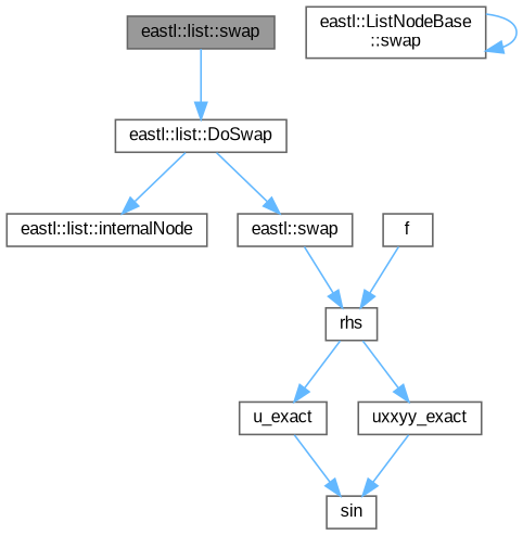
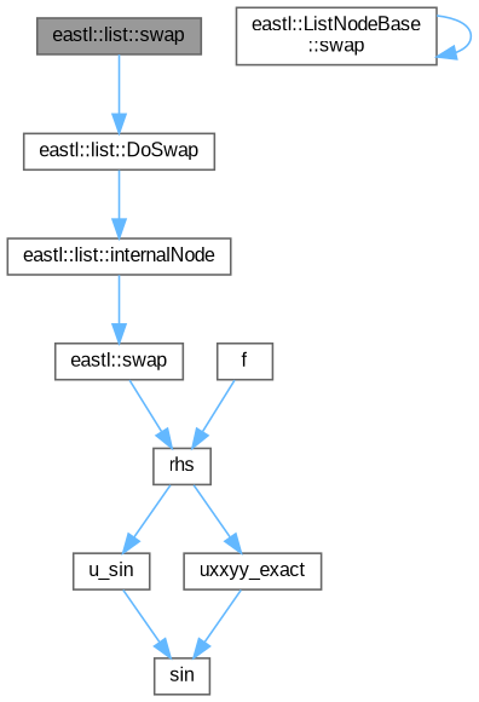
  digraph {
    fontname="Liberation Sans"
    rankdir=TB
    node [color=grey40 fillcolor=white fontname="Liberation Sans" fontsize=10 shape=box style=filled]
    edge [color=steelblue1 fontname="Liberation Sans" fontsize=10 labelfontname=Helvetica labelfontsize=10 style=solid]
    n1 [color=gray40 fillcolor=grey60 fontcolor=black height=0.2 label="eastl::list::swap" width=0.4]
    n2 [height=0.2 label="eastl::list::DoSwap" width=0.4]
    n3 [height=0.2 label="eastl::list::internalNode" width=0.4]
    n4 [height=0.2 label="eastl::swap" width=0.4]
    n5 [height=0.2 label="eastl::ListNodeBase\l::swap" width=0.4]
    n6 [height=0.2 label=rhs width=0.4]
-   n7 [height=0.2 label=u_exact width=0.4]
+   n7 [height=0.2 label=u_sin width=0.4]
    n8 [height=0.2 label=uxxyy_exact width=0.4]
    n9 [height=0.2 label=f width=0.4]
    n10 [height=0.2 label=sin width=0.4]
    n1 -> n2
    n2 -> n3
-   n2 -> n4
+   n3 -> n4
    n4 -> n6
    n5 -> n5
    n6 -> n7
    n6 -> n8
    n7 -> n10
    n8 -> n10
    n9 -> n6
  }
